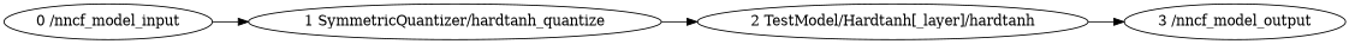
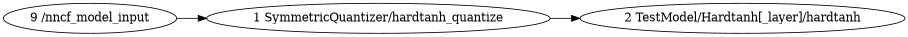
  strict digraph {
    rankdir=LR
-   "0 /nncf_model_input" [type=nncf_model_input]
+   "0 /nncf_model_input" [type=nncf_model_input label="9 /nncf_model_input"]
    n2 [label="1 SymmetricQuantizer/hardtanh_quantize" scope=SymmetricQuantizer type=symmetric_quantize]
    "2 TestModel/Hardtanh[_layer]/hardtanh" [scope="TestModel/Hardtanh[_layer]" type=hardtanh]
-   "3 /nncf_model_output" [type=nncf_model_output]
    "0 /nncf_model_input" -> n2
    n2 -> "2 TestModel/Hardtanh[_layer]/hardtanh"
-   "2 TestModel/Hardtanh[_layer]/hardtanh" -> "3 /nncf_model_output"
  }
